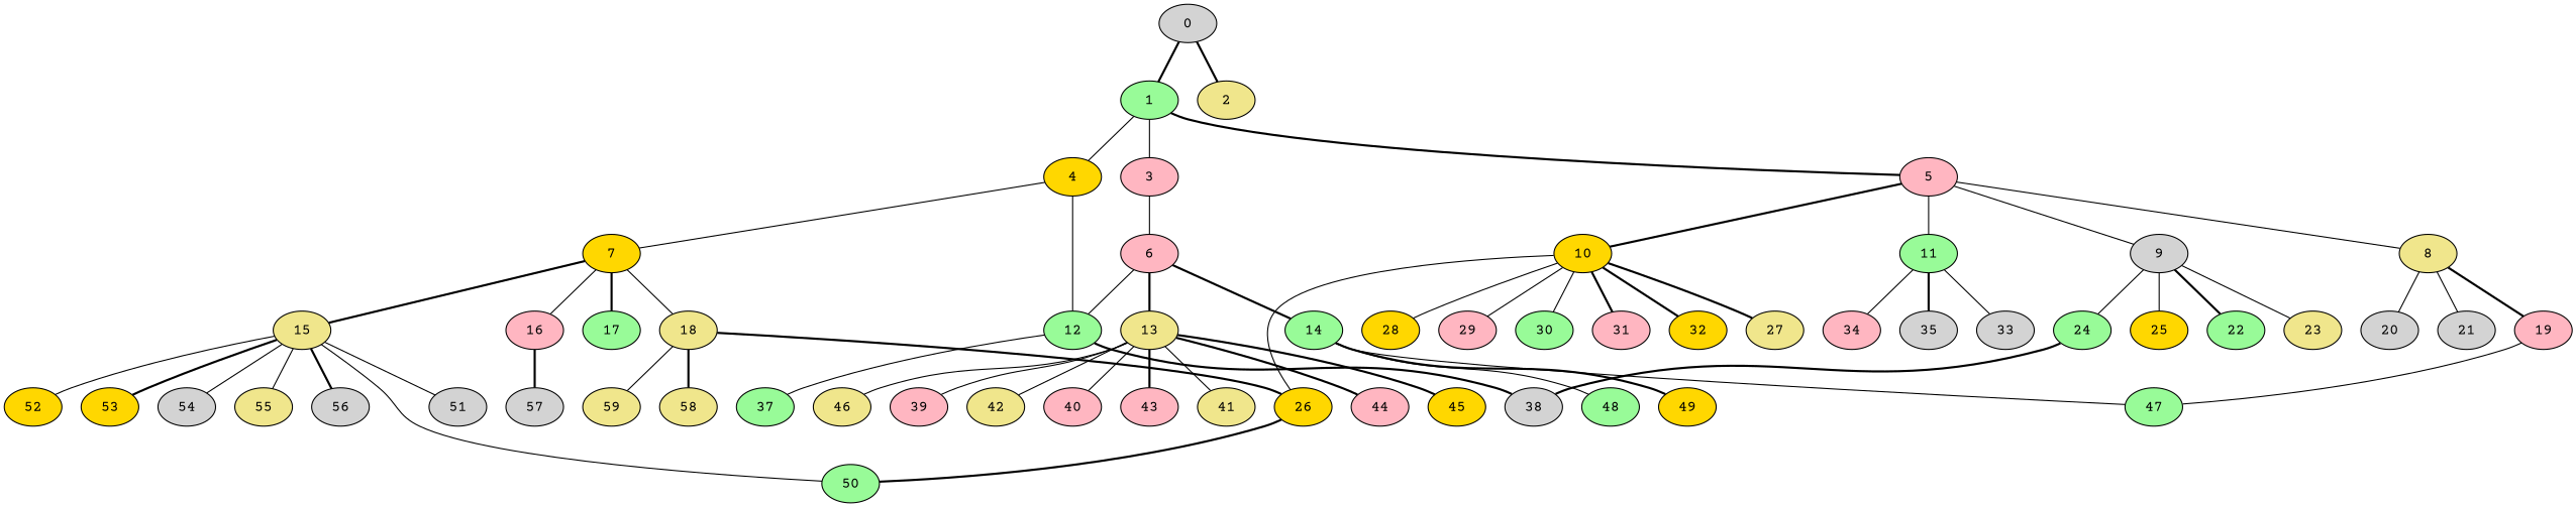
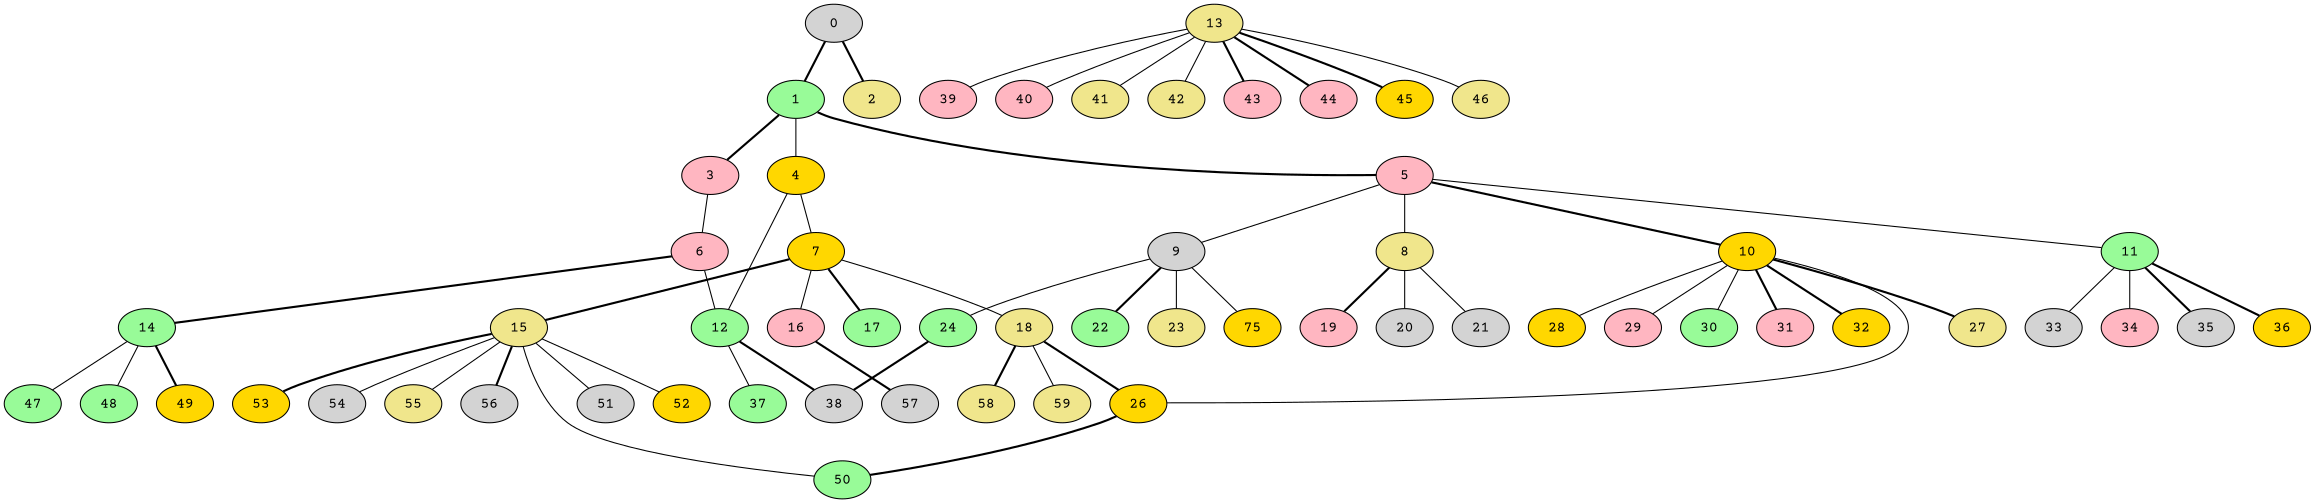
  graph {
    fontname="Courier Prime"
    node [fillcolor=khaki fontname="Courier Prime" style=filled]
    edge [fontname="Courier Prime" style=solid]
    0 [fillcolor=lightgrey]
    1 [fillcolor=palegreen]
    2
    3 [fillcolor=lightpink]
    4 [fillcolor=gold]
    5 [fillcolor=lightpink]
    6 [fillcolor=lightpink]
    7 [fillcolor=gold]
    12 [fillcolor=palegreen]
    8
    10 [fillcolor=gold]
    11 [fillcolor=palegreen]
    9 [fillcolor=lightgrey]
    13
    14 [fillcolor=palegreen]
    16 [fillcolor=lightpink]
    17 [fillcolor=palegreen]
    18
    15
    38 [fillcolor=lightgrey]
    37 [fillcolor=palegreen]
    19 [fillcolor=lightpink]
    20 [fillcolor=lightgrey]
    21 [fillcolor=lightgrey]
    32 [fillcolor=gold]
    26 [fillcolor=gold]
    27
    28 [fillcolor=gold]
    29 [fillcolor=lightpink]
    30 [fillcolor=palegreen]
    31 [fillcolor=lightpink]
    33 [fillcolor=lightgrey]
    34 [fillcolor=lightpink]
    35 [fillcolor=lightgrey]
+   36 [fillcolor=gold]
    24 [fillcolor=palegreen]
-   25 [fillcolor=gold]
+   25 [fillcolor=gold label=75]
    22 [fillcolor=palegreen]
    23
    39 [fillcolor=lightpink]
    40 [fillcolor=lightpink]
    41
    42
    43 [fillcolor=lightpink]
    44 [fillcolor=lightpink]
    45 [fillcolor=gold]
    46
    48 [fillcolor=palegreen]
    49 [fillcolor=gold]
    47 [fillcolor=palegreen]
    57 [fillcolor=lightgrey]
    58
    59
    50 [fillcolor=palegreen]
    51 [fillcolor=lightgrey]
    52 [fillcolor=gold]
    53 [fillcolor=gold]
    54 [fillcolor=lightgrey]
    55
    56 [fillcolor=lightgrey]
    0 -- 1 [style=bold]
    0 -- 2 [style=bold]
-   1 -- 3
+   1 -- 3 [style=bold]
    1 -- 4
    1 -- 5 [style=bold]
    3 -- 6
    4 -- 7
    4 -- 12
    5 -- 8
    5 -- 10 [style=bold]
    5 -- 11
    5 -- 9
    6 -- 12
-   6 -- 13 [style=bold]
    6 -- 14 [style=bold]
    7 -- 16
    7 -- 17 [style=bold]
    7 -- 18
    7 -- 15 [style=bold]
    12 -- 38 [style=bold]
    12 -- 37
    8 -- 19 [style=bold]
    8 -- 20
    8 -- 21
    10 -- 32 [style=bold]
    10 -- 26
    10 -- 27 [style=bold]
    10 -- 28
    10 -- 29
    10 -- 30
    10 -- 31 [style=bold]
    11 -- 33
    11 -- 34
    11 -- 35 [style=bold]
+   11 -- 36 [style=bold]
    9 -- 24
    9 -- 25
    9 -- 22 [style=bold]
    9 -- 23
    13 -- 39
    13 -- 40
    13 -- 41
    13 -- 42
    13 -- 43 [style=bold]
    13 -- 44 [style=bold]
    13 -- 45 [style=bold]
    13 -- 46
    14 -- 48
    14 -- 49 [style=bold]
    14 -- 47
    16 -- 57 [style=bold]
    18 -- 26 [style=bold]
    18 -- 58 [style=bold]
    18 -- 59
    15 -- 50
    15 -- 51
    15 -- 52
    15 -- 53 [style=bold]
    15 -- 54
    15 -- 55
    15 -- 56 [style=bold]
-   19 -- 47
    26 -- 50 [style=bold]
    24 -- 38 [style=bold]
  }
